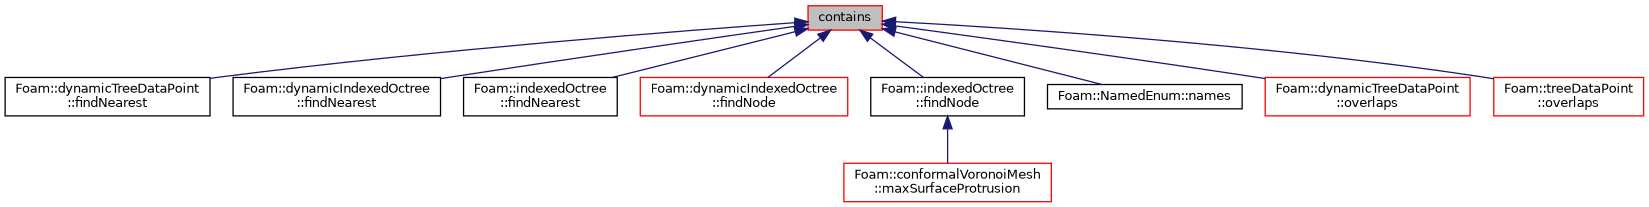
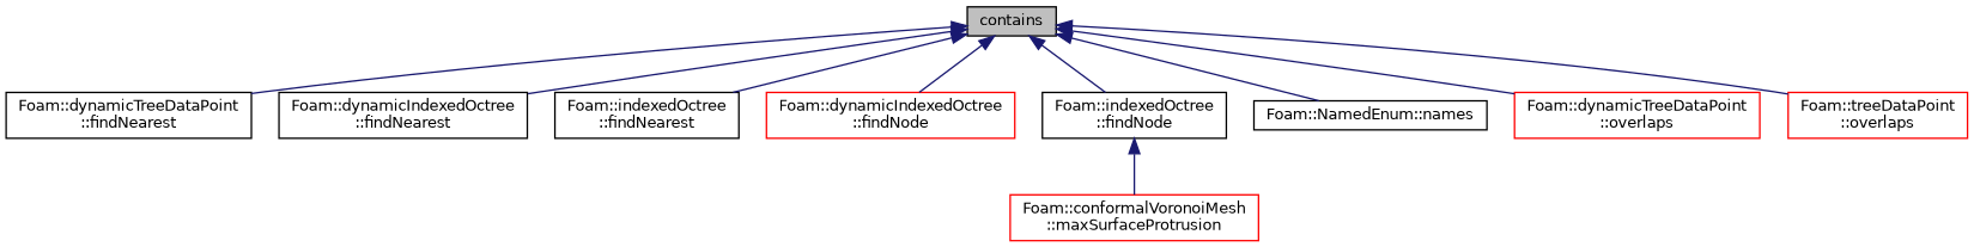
  digraph {
    rankdir=TB
    node [color=black fontname=Helvetica fontsize=10 shape=record]
    edge [color=midnightblue dir=back fontname=Helvetica fontsize=10 labelfontname=Helvetica labelfontsize=10 style=solid]
-   n1 [color=red fillcolor=grey75 fontcolor=black height=0.2 label=contains style=filled width=0.4]
+   n1 [fillcolor=grey75 fontcolor=black height=0.2 label=contains style=filled width=0.4]
    n2 [height=0.2 label="Foam::dynamicTreeDataPoint\l::findNearest" width=0.4]
    n3 [height=0.2 label="Foam::dynamicIndexedOctree\l::findNearest" width=0.4]
    n4 [height=0.2 label="Foam::indexedOctree\l::findNearest" width=0.4]
    n5 [color=red height=0.2 label="Foam::dynamicIndexedOctree\l::findNode" width=0.4]
    n6 [height=0.2 label="Foam::indexedOctree\l::findNode" width=0.4]
    n7 [height=0.2 label="Foam::NamedEnum::names" width=0.4]
    n8 [color=red height=0.2 label="Foam::dynamicTreeDataPoint\l::overlaps" width=0.4]
    n9 [color=red height=0.2 label="Foam::treeDataPoint\l::overlaps" width=0.4]
    n10 [color=red height=0.2 label="Foam::conformalVoronoiMesh\l::maxSurfaceProtrusion" width=0.4]
    n1 -> n2
    n1 -> n3
    n1 -> n4
    n1 -> n5
    n1 -> n6
    n1 -> n7
    n1 -> n8
    n1 -> n9
    n6 -> n10
  }
